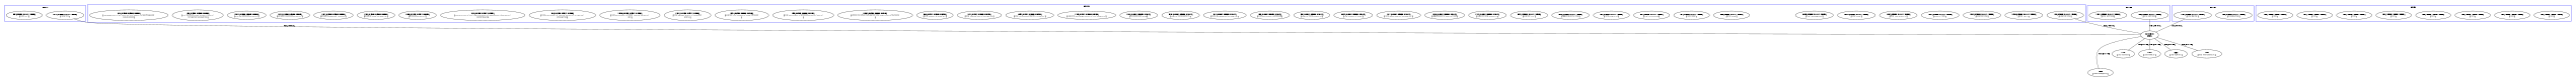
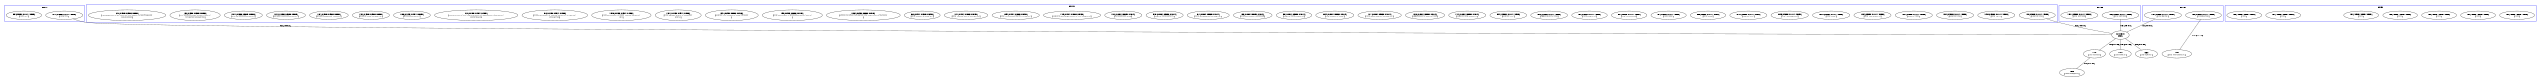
  graph {
    fontname="Patrick Hand"
    node [fontname="Patrick Hand" fontsize=7]
    edge [color=grey16 fontname="Patrick Hand" fontsize=8]
    n1 [label="s1243 { 0.833333 : 0.666667 ; 1.000000 }\n[энергия, сила, ]"]
    n2 [label="s12800 { 0.833333 : 0.666667 ; 1.000000 }\n[сила, власть, ]"]
    n3 [label="s13012 { 0.833333 : 0.666667 ; 1.000000 }\n[энергия, сила, ]"]
    n4 [label="s13071 { 0.833333 : 0.666667 ; 1.000000 }\n[энергия, сила, ]"]
    n5 [label="s22968 { 0.833333 : 0.666667 ; 1.000000 }\n[сила, влиятельность, ]"]
    n6 [label="s30479 { 0.833333 : 0.666667 ; 1.000000 }\n[сила, мощь, ]"]
    n7 [label="s33245 { 0.833333 : 0.666667 ; 1.000000 }\n[сила, принуждение, ]"]
+   n8 [label="s34163 { 0.833333 : 0.666667 ; 1.000000 }\n[энергия, сила, ]"]
    n9 [label="s555 { 0.833333 : 0.666667 ; 1.000000 }\n[сила, мощь, ]"]
    n10 [label="s561 { 0.833333 : 0.666667 ; 1.000000 }\n[сила, связи, ]"]
    n11 [label="s566 { 0.833333 : 0.666667 ; 1.000000 }\n[сила, полномочие, ]"]
    n12 [label="s568 { 0.833333 : 0.666667 ; 1.000000 }\n[сила, мощность, ]"]
    n13 [label="s5760 { 0.833333 : 0.666667 ; 1.000000 }\n[эффективность, сила, ]"]
    n14 [label="s5827 { 0.833333 : 0.666667 ; 1.000000 }\n[энергия, сила, ]"]
    n15 [label="s11414 { 0.603324 : 0.500000 ; 0.706648 }\n[энергия, сила, мощность, ]"]
    n16 [label="s13496 { 0.603324 : 0.500000 ; 0.706648 }\n[эффективность, энергия, сила, ]"]
    n17 [label="s14611 { 0.603324 : 0.500000 ; 0.706648 }\n[сила, превосходство, могущество, ]"]
    n18 [label="s30478 { 0.603324 : 0.500000 ; 0.706648 }\n[сила, мощность, мощь, ]"]
    n19 [label="s551 { 0.603324 : 0.500000 ; 0.706648 }\n[энергия, сила, мощность, ]"]
    n20 [label="s556 { 0.603324 : 0.500000 ; 0.706648 }\n[сила, влиятельность, влияние, ]"]
    n21 [label="s567 { 0.603324 : 0.500000 ; 0.706648 }\n[сила, принуждение, могущество, ]"]
    n22 [label="s5723 { 0.603324 : 0.500000 ; 0.706648 }\n[энергия, сила, крепость, ]"]
    n23 [label="s7226 { 0.603324 : 0.500000 ; 0.706648 }\n[сила, величие, мощь, ]"]
    n24 [label="s11298 { 0.428917 : 0.400000 ; 0.457833 }\n[энергия, производительность, сила, мощность, ]"]
    n25 [label="s22958 { 0.428917 : 0.400000 ; 0.457833 }\n[сила, полномочие, власть, господство, ]"]
    n26 [label="s4144 { 0.428917 : 0.400000 ; 0.457833 }\n[сила, влияние, власть, могущество, ]"]
    n27 [label="s560 { 0.428917 : 0.400000 ; 0.457833 }\n[сила, мощность, мощь, вес, ]"]
    n28 [label="s22038 { 0.328993 : 0.333333 ; 0.324652 }\n[работоспособность, энергия, сила, энергичность, быстрота, \n]"]
    n29 [label="s558 { 0.328993 : 0.333333 ; 0.324652 }\n[сила, влиятельность, влияние, авторитет, власть, \n]"]
    n30 [label="s9886 { 0.328993 : 0.333333 ; 0.324652 }\n[энергия, сила, мощность, мощь, питание, \n]"]
    n31 [label="s17041 { 0.267533 : 0.285714 ; 0.249352 }\n[сила, держава, крепость, мощь, вес, \nвласть, ]"]
    n32 [label="s19075 { 0.267533 : 0.285714 ; 0.249352 }\n[сила, влиятельность, связи, влияние, авторитет, \nвес, ]"]
    n33 [label="s569 { 0.267533 : 0.285714 ; 0.249352 }\n[сила, влиятельность, влияние, авторитет, господство, \nмогущество, ]"]
    n34 [label="s9169 { 0.267533 : 0.285714 ; 0.249352 }\n[компетентность, сила, подготовленность, правомочность, авторитет, \nкомпетенция, ]"]
    n35 [label="s6735 { 0.142857 : 0.285714 ; 0.000000 }\n[влияние, авторитет, ]"]
    n36 [label="s11297 { 0.125000 : 0.250000 ; 0.000000 }\n[влияние, мощь, могущество, ]"]
    n37 [label="s12311 { 0.125000 : 0.250000 ; 0.000000 }\n[влияние, уважение, значение, ]"]
    n38 [label="s12477 { 0.125000 : 0.250000 ; 0.000000 }\n[влияние, значение, авторитет, ]"]
    n39 [label="s19077 { 0.125000 : 0.250000 ; 0.000000 }\n[престиж, влияние, авторитет, ]"]
    n40 [label="s1930 { 0.125000 : 0.250000 ; 0.000000 }\n[сила, влияние, мощь, авторитет, власть, \nгосподство, могущество, ]"]
    n41 [label="s3106 { 0.125000 : 0.250000 ; 0.000000 }\n[самоуверенность, достоинство, сила, важность, преобладание, \nзначение, вес, ]"]
    n42 [label="s34161 { 0.833333 : 0.666667 ; 1.000000 }\n[сила, тяга, ]"]
    n43 [label="s552 { 0.833333 : 0.666667 ; 1.000000 }\n[сила, тяга, ]"]
    n44 [label="s550 { 1.000000 : 1.000000 ; 1.000000 }\n[сила, ]"]
    n45 [label="s553 { 1.000000 : 1.000000 ; 1.000000 }\n[сила, ]"]
    n46 [label="s554 { 1.000000 : 1.000000 ; 1.000000 }\n[сила, ]"]
    n47 [label="s559 { 1.000000 : 1.000000 ; 1.000000 }\n[сила, ]"]
    n48 [label="s562 { 1.000000 : 1.000000 ; 1.000000 }\n[сила, ]"]
-   n49 [label="s563 { 1.000000 : 1.000000 ; 1.000000 }\n[сила, ]"]
    n50 [label="s564 { 1.000000 : 1.000000 ; 1.000000 }\n[сила, ]"]
    n51 [label="s565 { 1.000000 : 1.000000 ; 1.000000 }\n[сила, ]"]
    n52 [label="s11538 { 0.833333 : 0.666667 ; 1.000000 }\n[сила, фактор, ]"]
    n53 [label="s557 { 0.833333 : 0.666667 ; 1.000000 }\n[сила, фактор, ]"]
    n54 [label="s11955 { 0.833333 : 0.666667 ; 1.000000 }\n[сила, действие, ]"]
    n55 [label="s12326 { 0.833333 : 0.666667 ; 1.000000 }\n[сила, действие, ]"]
    n56 [label="SID-11479041-N\n[force, ]"]
    n57 [label="s31513\n[сила, глубина, ]"]
    n58 [label="s11684\n[сила, полнота, ]"]
    n59 [label="s12476\n[сила, тяжесть, ]"]
    n60 [label="s13669\n[сила, молодость, ]"]
    n61 [label="s6702\n[сила, интенсивность, ]"]
    subgraph cluster_1 {
      color=blue
      fontsize=7
      label="CL-s1243"
      n1
      n2
      n3
      n4
      n5
      n6
      n7
+     n8
      n9
      n10
      n11
      n12
      n13
      n14
      n15
      n16
      n17
      n18
      n19
      n20
      n21
      n22
      n23
      n24
      n25
      n26
      n27
      n28
      n29
      n30
      n31
      n32
      n33
      n34
      n35
      n36
      n37
      n38
      n39
      n40
      n41
    }
    subgraph cluster_2 {
      color=blue
      fontsize=7
      label="CL-s34161"
      n42
      n43
    }
    subgraph cluster_3 {
      color=blue
      fontsize=7
      label="CL-s502"
      n44
      n45
      n46
      n47
      n48
-     n49
      n50
      n51
    }
    subgraph cluster_4 {
      color=blue
      fontsize=7
      label="CL-s11538"
      n52
      n53
    }
    subgraph cluster_5 {
      color=blue
      fontsize=7
      label="CL-s11955"
      n54
      n55
    }
    n1 -- n56 [label="0.83 {1.00, 0.67}"]
    n42 -- n56 [label="0.83 {1.00, 0.67}"]
    n52 -- n56 [label="0.83 {1.00, 0.67}"]
    n54 -- n56 [label="0.83 {1.00, 0.67}"]
    n56 -- n57 [label="0.83 {0.67, 1.00}"]
    n56 -- n58 [label="0.83 {0.67, 1.00}"]
    n56 -- n59 [label="0.83 {0.67, 1.00}"]
-   n56 -- n60 [label="0.83 {0.67, 1.00}"]
-   n56 -- n61 [label="0.83 {0.67, 1.00}"]
+   n58 -- n60 [label="0.83 {0.67, 1.00}"]
+   n53 -- n61 [label="0.83 {0.67, 1.00}"]
  }
